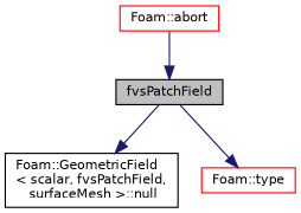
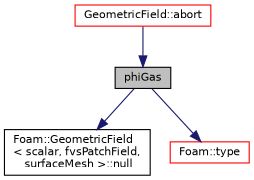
  digraph {
    rankdir=TB
    node [color=black fontname=Helvetica fontsize=10 shape=record]
    edge [color=midnightblue fontname=Helvetica fontsize=10 labelfontname=Helvetica labelfontsize=10 style=solid]
-   n1 [fillcolor=grey75 fontcolor=black height=0.2 label=fvsPatchField style=filled width=0.4]
+   n1 [fillcolor=grey75 fontcolor=black height=0.2 label=phiGas style=filled width=0.4]
    n2 [height=0.2 label="Foam::GeometricField\l\< scalar, fvsPatchField,\l surfaceMesh \>::null" width=0.4]
    n3 [color=red height=0.2 label="Foam::type" width=0.4]
-   n4 [color=red height=0.2 label="Foam::abort" width=0.4]
+   n4 [color=red height=0.2 label="GeometricField::abort" width=0.4]
    n1 -> n2
    n1 -> n3
    n4 -> n1
  }
